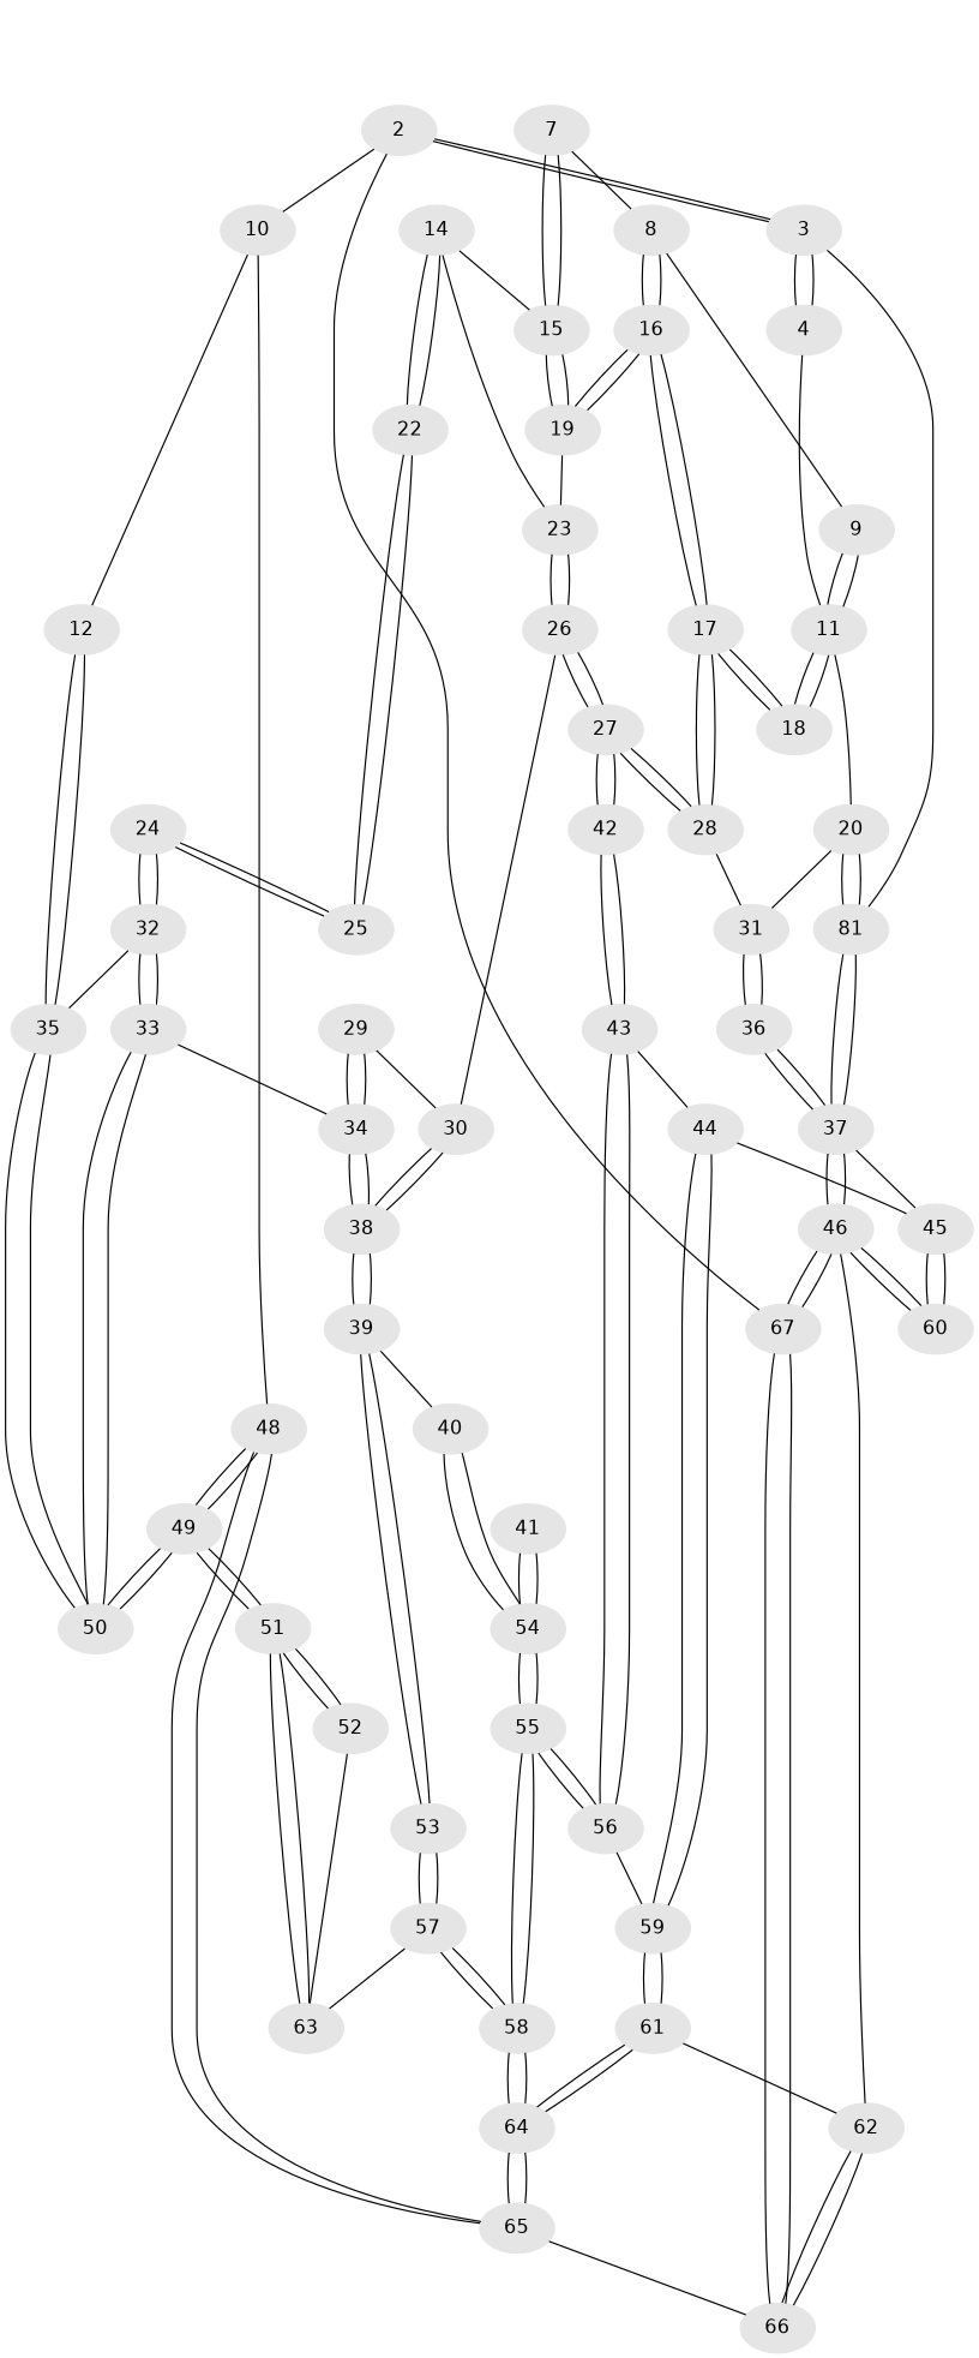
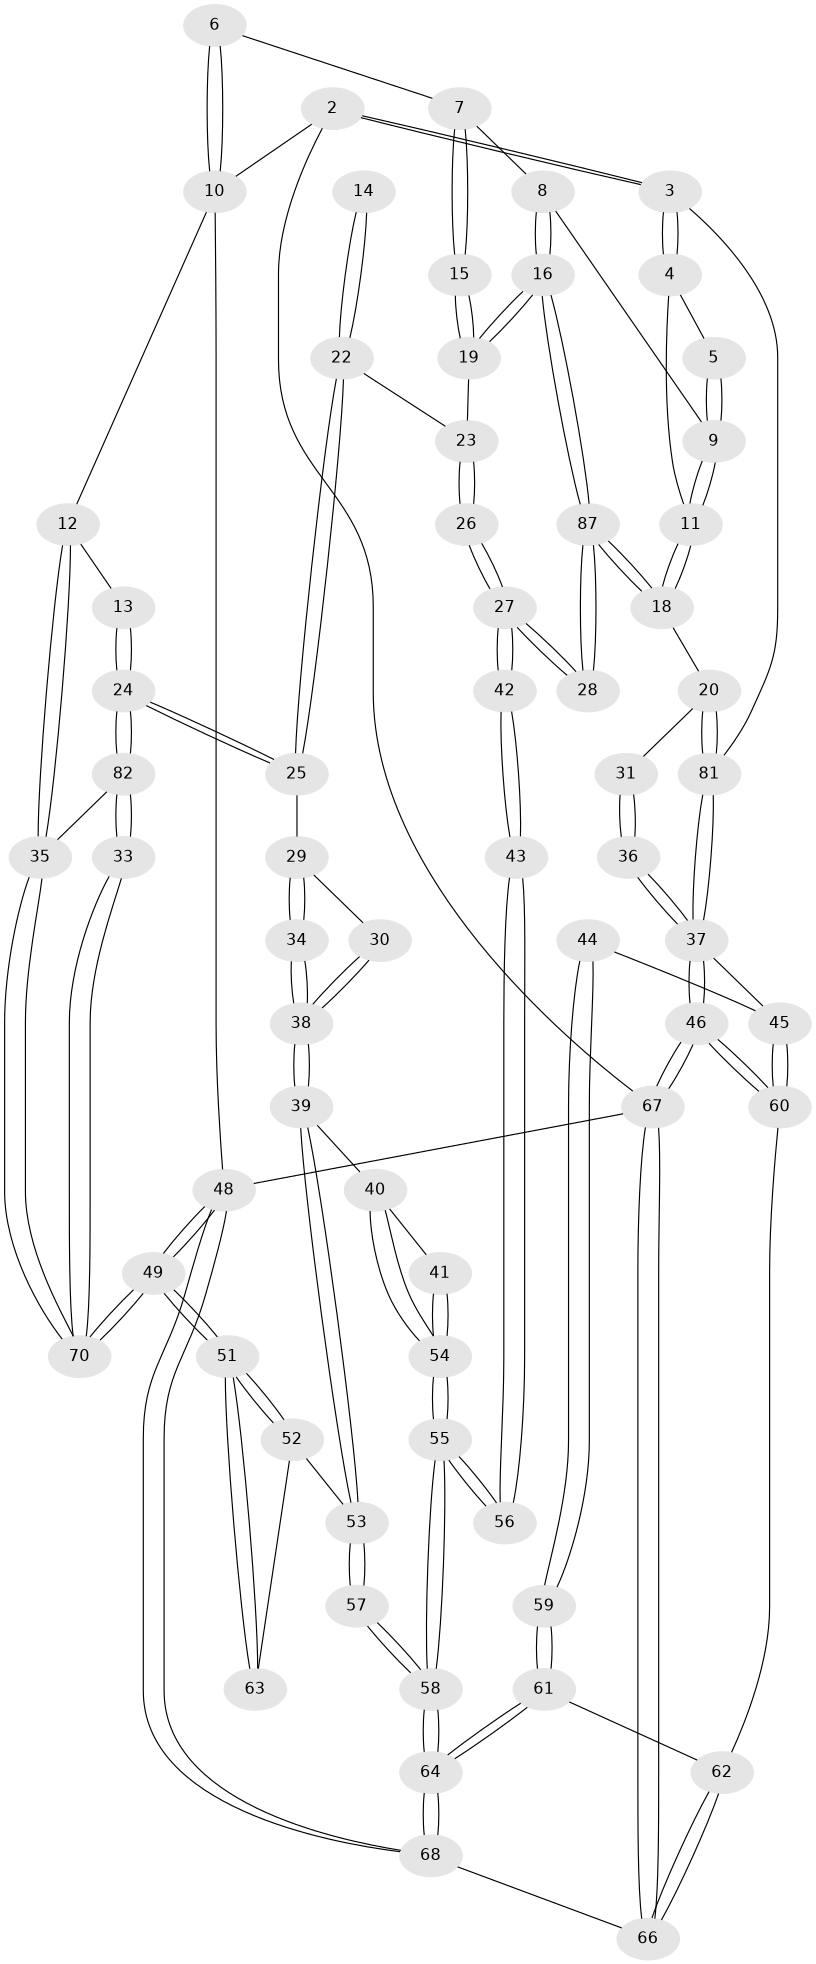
  graph {
    fontname="DejaVu Sans"
    node [color=gray90 fontname="DejaVu Sans" style=filled]
    edge [fontname="DejaVu Sans"]
    2
    3
    10
    n4 [label=67]
+   6
    7
    4
    n8 [label=81]
    12
    48
    66
+   5
    11
    37
    9
    18
    8
    15
    16
    19
-   17
+   17 [label=87]
+   13
    35
    49
-   65
+   65 [label=68]
    20
    24
-   50
+   50 [label=70]
    14
    22
    25
-   32
+   32 [label=82]
    23
    28
    31
    26
    36
    45
    46
    29
    27
    30
    33
    34
    42
    38
    43
    39
    60
    40
    53
    41
    54
    57
    55
    44
    56
    59
    61
    62
    51
    52
    63
    58
    64
    2 -- 3
    2 -- 3
    2 -- 10
    2 -- n4
    3 -- 4
    3 -- 4
    3 -- n8
    10 -- 12
    10 -- 48
+   n4 -- 48
    n4 -- 66
    n4 -- 66
+   6 -- 10
+   6 -- 10
+   6 -- 7
    7 -- 8
    7 -- 15
    7 -- 15
+   4 -- 5
    4 -- 11
    n8 -- 37
    n8 -- 37
+   12 -- 13
    12 -- 35
    12 -- 35
    48 -- 49
    48 -- 49
    48 -- 65
    48 -- 65
+   5 -- 9
+   5 -- 9
    11 -- 18
    11 -- 18
    37 -- 45
    37 -- 46
    37 -- 46
    9 -- 11
    9 -- 11
-   11 -- 20
+   18 -- 20
    8 -- 9
    8 -- 16
    8 -- 16
    15 -- 19
    15 -- 19
    16 -- 19
    16 -- 19
    16 -- 17
    16 -- 17
    19 -- 23
    17 -- 18
    17 -- 18
    17 -- 28
    17 -- 28
+   13 -- 24
+   13 -- 24
    35 -- 50
    35 -- 50
    49 -- 50
    49 -- 50
    49 -- 51
    49 -- 51
    65 -- 66
    20 -- n8
    20 -- n8
    20 -- 31
    24 -- 25
    24 -- 25
    24 -- 32
    24 -- 32
-   14 -- 15
    14 -- 22
    14 -- 22
    22 -- 25
    22 -- 25
-   14 -- 23
+   22 -- 23
+   25 -- 29
    32 -- 35
    32 -- 33
    32 -- 33
    23 -- 26
    23 -- 26
-   28 -- 31
    31 -- 36
    31 -- 36
    26 -- 27
    26 -- 27
-   26 -- 30
    36 -- 37
    36 -- 37
    45 -- 60
    45 -- 60
    46 -- n4
    46 -- n4
    46 -- 60
    46 -- 60
    29 -- 30
    29 -- 34
    29 -- 34
    27 -- 28
    27 -- 28
    27 -- 42
    27 -- 42
    30 -- 38
    30 -- 38
    33 -- 50
    33 -- 50
-   33 -- 34
    34 -- 38
    34 -- 38
    42 -- 43
    42 -- 43
    38 -- 39
    38 -- 39
-   43 -- 44
    43 -- 56
    43 -- 56
    39 -- 40
    39 -- 53
    39 -- 53
-   46 -- 62
+   60 -- 62
+   40 -- 41
    40 -- 54
    40 -- 54
    53 -- 57
    53 -- 57
    41 -- 54
    41 -- 54
    54 -- 55
    54 -- 55
-   57 -- 63
    57 -- 58
    57 -- 58
    55 -- 56
    55 -- 56
    55 -- 58
    55 -- 58
    44 -- 45
    44 -- 59
    44 -- 59
-   56 -- 59
    59 -- 61
    59 -- 61
    61 -- 62
    61 -- 64
    61 -- 64
    62 -- 66
    62 -- 66
    51 -- 52
    51 -- 52
    51 -- 63
    51 -- 63
+   52 -- 53
    52 -- 63
    58 -- 64
    58 -- 64
    64 -- 65
    64 -- 65
  }
